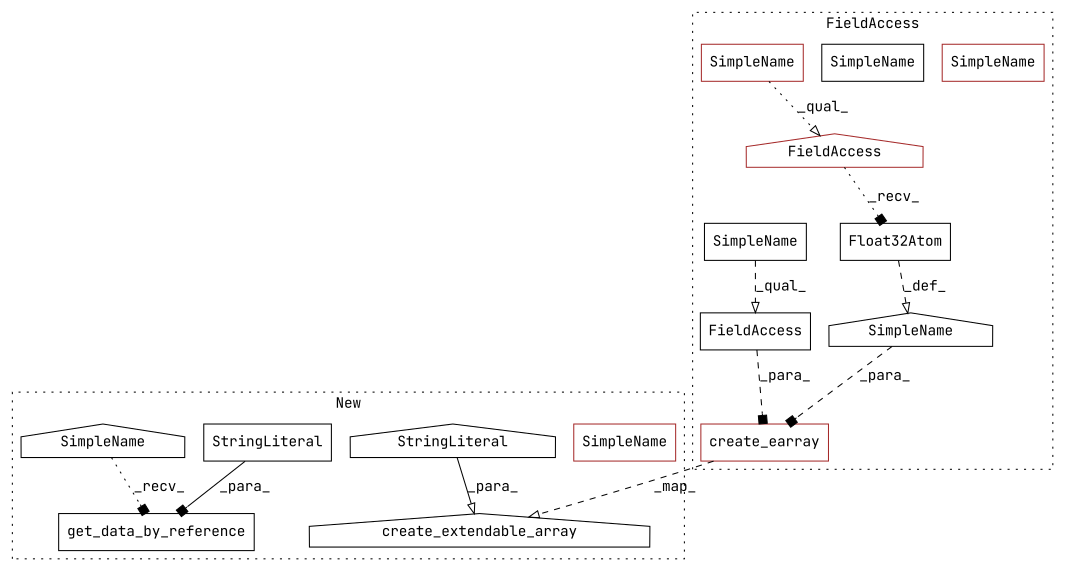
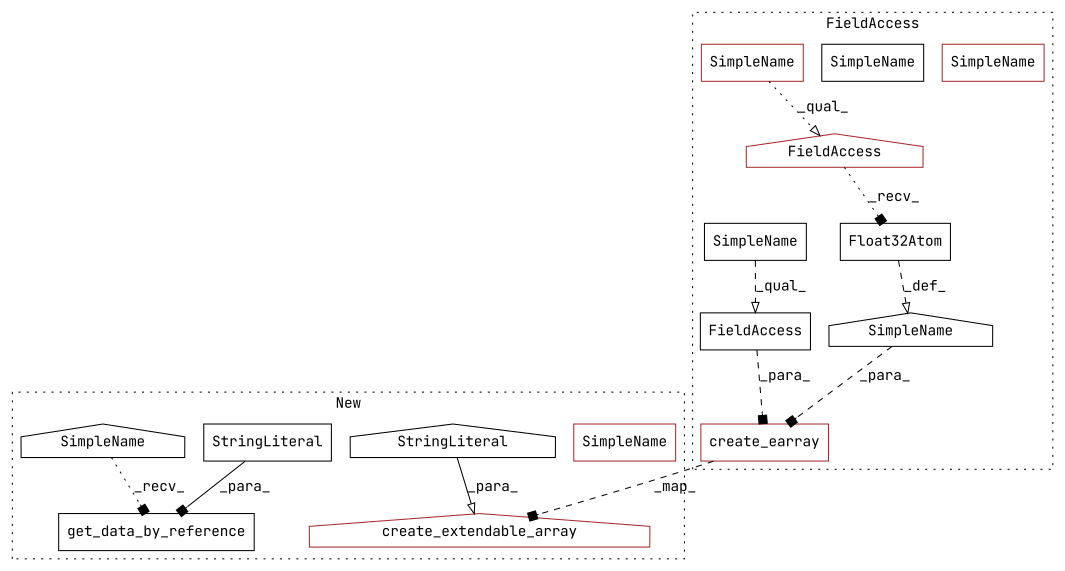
  digraph {
    fontname="JetBrains Mono"
    node [a=42 color=black fontname="JetBrains Mono" l=3 s=5004 shape=box]
    edge [arrowhead=onormal fontname="JetBrains Mono" style=dashed]
    n1 [a=32 color=brown l="14,2" label=create_earray s="4969,5060"]
    n2 [a=32 l=13 label=Float32Atom s=5016]
    n3 [a=22 color=brown l=11 label=FieldAccess shape=house]
    n4 [color=brown l=6 label=SimpleName]
    n5 [a=22 l=8 label=FieldAccess s=4983]
    n6 [label=SimpleName s=4983]
    n7 [label=SimpleName shape=house l="" s=""]
    n8 [color=brown l=6 label=SimpleName]
    n9 [label=SimpleName s=4983]
-   n10 [a=32 l="24,1" label=create_extendable_array s="5178,5255" shape=house]
+   n10 [a=32 color=brown l="24,1" label=create_extendable_array s="5178,5255" shape=house]
    n11 [color=brown l=4 label=SimpleName s=4231]
    n12 [a=32 l="22,1" label=get_data_by_reference s="5269,5302"]
    n13 [a=45 l=11 label=StringLiteral s=5291]
    n14 [a=45 l=9 label=StringLiteral s=5246 shape=house]
    n15 [label=SimpleName s=5265 shape=house]
    subgraph cluster_1 {
      label=FieldAccess
      style=dotted
      n1
      n2
      n3
      n4
      n5
      n6
      n7
      n8
      n9
    }
    subgraph cluster_2 {
      label=New
      style=dotted
      n10
      n11
      n12
      n13
      n14
      n15
    }
-   n1 -> n10 [label=_map_]
+   n1 -> n10 [arrowhead=box label=_map_]
    n2 -> n7 [label=_def_]
    n3 -> n2 [arrowhead=box label=_recv_ style=dotted]
    n5 -> n1 [arrowhead=box label=_para_]
    n7 -> n1 [arrowhead=box label=_para_]
    n8 -> n3 [label=_qual_ style=dotted]
    n9 -> n5 [label=_qual_]
    n13 -> n12 [arrowhead=box label=_para_ style=solid]
    n14 -> n10 [label=_para_ style=solid]
    n15 -> n12 [arrowhead=box label=_recv_ style=dotted]
  }
